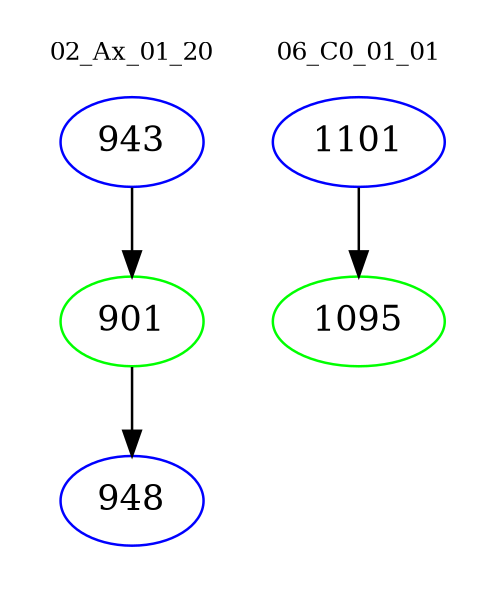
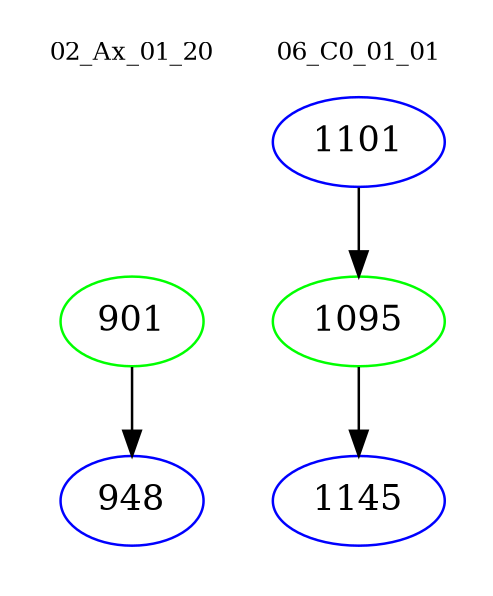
  digraph {
    node [color=blue]
    edge [color=black]
-   n1 [label=943]
    n2 [color=green label=901]
    n3 [label=948]
    n4 [label=1101]
    n5 [color=green label=1095]
+   n6 [label=1145]
    subgraph cluster_1 {
      color=white
      fontsize=10
      label="02_Ax_01_20"
-     n1
      n2
      n3
    }
    subgraph cluster_2 {
      color=white
      fontsize=10
      label="06_C0_01_01"
      n4
      n5
+     n6
    }
-   n1 -> n2
    n2 -> n3
    n4 -> n5
+   n5 -> n6
  }
